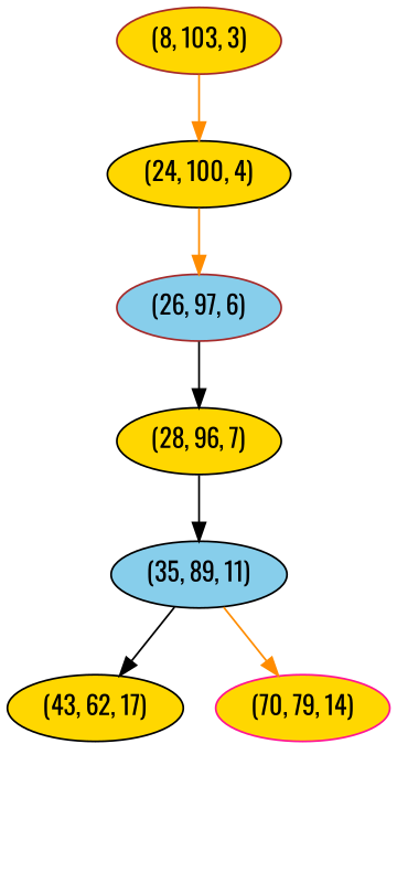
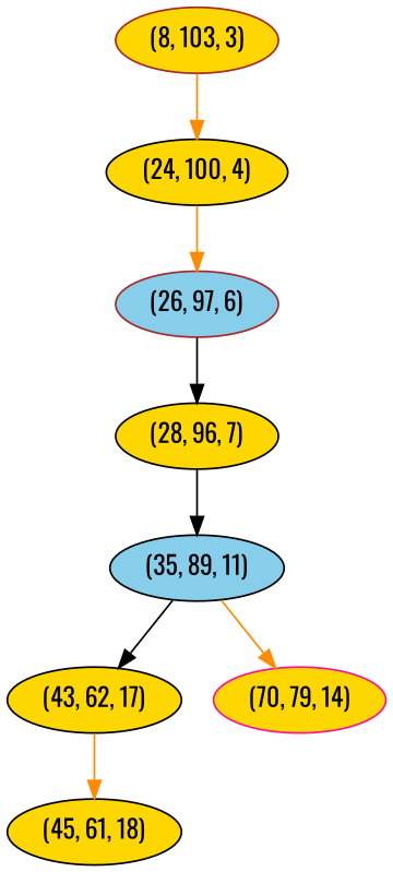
  digraph {
    fontname=Oswald
    node [color=black fillcolor=gold fontname=Oswald style=filled]
    edge [color=darkorange fontname=Oswald]
    "(8, 103, 3)" [color=brown]
    "(24, 100, 4)"
    "(26, 97, 6)" [color=brown fillcolor=skyblue]
    "(28, 96, 7)"
    "(35, 89, 11)" [fillcolor=skyblue]
    "(43, 62, 17)"
    "(70, 79, 14)" [color=deeppink]
+   "(45, 61, 18)"
    "(8, 103, 3)" -> "(24, 100, 4)"
    "(24, 100, 4)" -> "(26, 97, 6)"
    "(26, 97, 6)" -> "(28, 96, 7)" [color=black]
    "(28, 96, 7)" -> "(35, 89, 11)" [color=black]
    "(35, 89, 11)" -> "(43, 62, 17)" [color=black]
    "(35, 89, 11)" -> "(70, 79, 14)"
+   "(43, 62, 17)" -> "(45, 61, 18)"
  }
